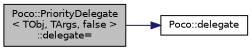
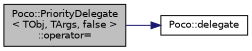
  digraph {
    rankdir=LR
    node [color=black fontname=Helvetica fontsize=10 shape=record style=filled]
-   n1 [fillcolor=grey75 fontcolor=black height=0.2 label="Poco::PriorityDelegate\l\< TObj, TArgs, false \>\l::delegate=" width=0.4]
+   n1 [fillcolor=grey75 fontcolor=black height=0.2 label="Poco::PriorityDelegate\l\< TObj, TArgs, false \>\l::operator=" width=0.4]
    n2 [fillcolor=white height=0.2 label="Poco::delegate" width=0.4]
    n1 -> n2 [color=midnightblue fontname=Helvetica fontsize=10 labelfontname=Helvetica labelfontsize=10 style=solid]
  }
